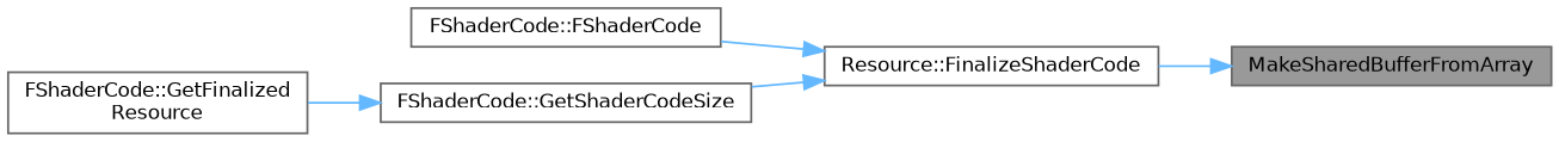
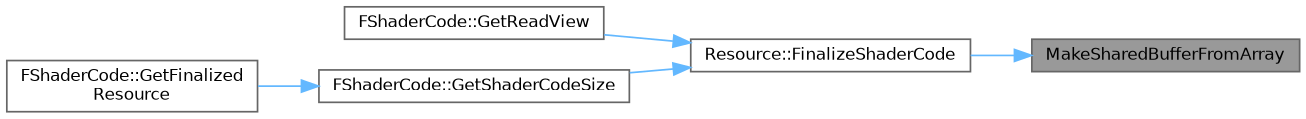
  digraph {
    fontname="DejaVu Sans"
    rankdir=RL
    node [color=grey40 fillcolor=white fontname="DejaVu Sans" fontsize=10 shape=box style=filled]
    edge [color=steelblue1 dir=back fontname="DejaVu Sans" fontsize=10 labelfontname=Helvetica labelfontsize=10 style=solid]
    n1 [color=gray40 fillcolor=grey60 fontcolor=black height=0.2 label=MakeSharedBufferFromArray width=0.4]
    n2 [height=0.2 label="Resource::FinalizeShaderCode" width=0.4]
-   n3 [height=0.2 label="FShaderCode::FShaderCode" width=0.4]
+   n3 [height=0.2 label="FShaderCode::GetReadView" width=0.4]
    n4 [height=0.2 label="FShaderCode::GetShaderCodeSize" width=0.4]
    n5 [height=0.2 label="FShaderCode::GetFinalized\lResource" width=0.4]
    n1 -> n2
    n2 -> n3
    n2 -> n4
    n4 -> n5
  }
